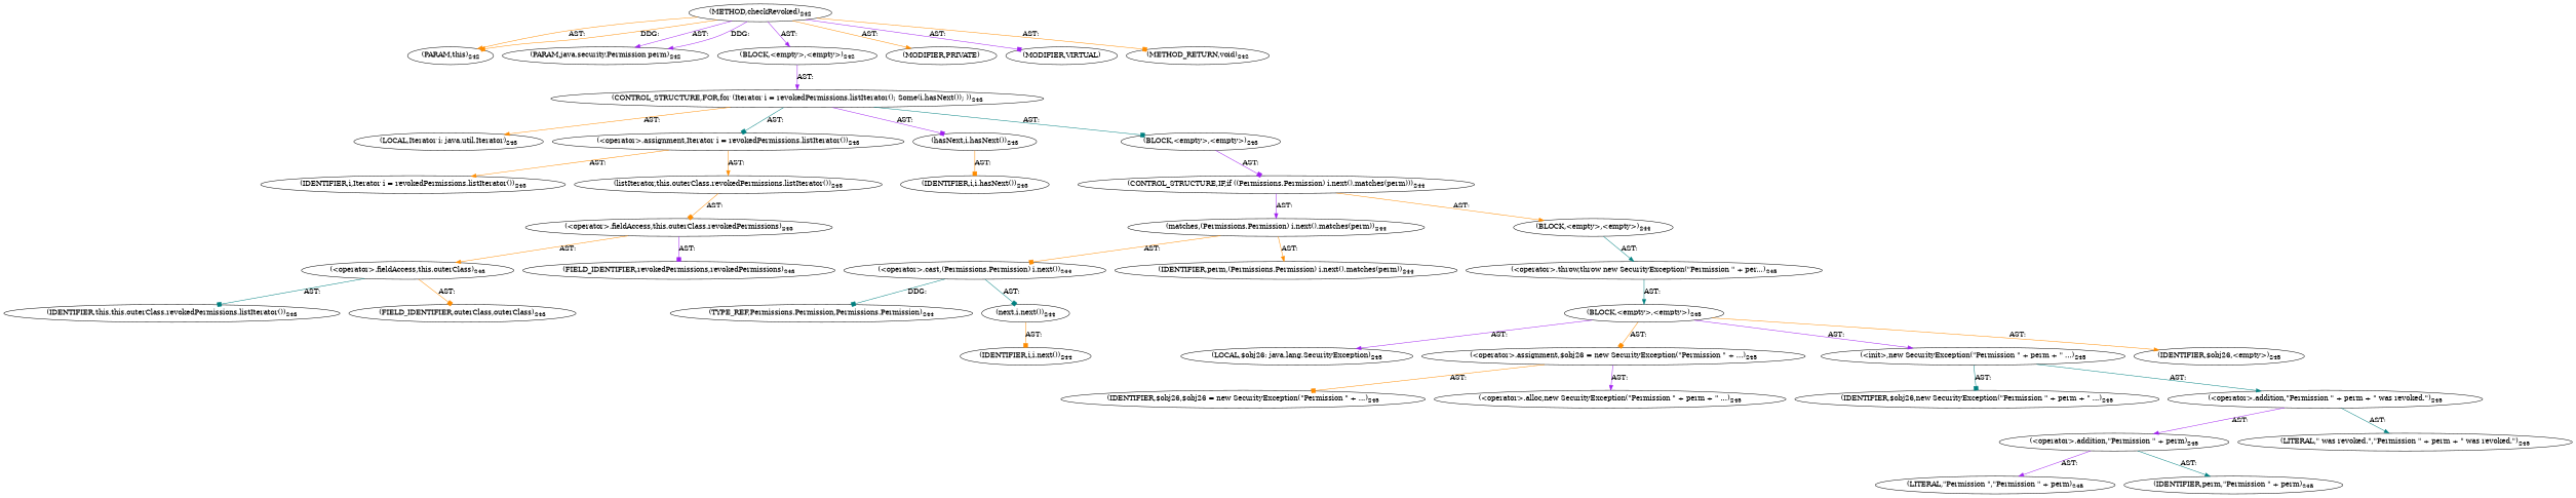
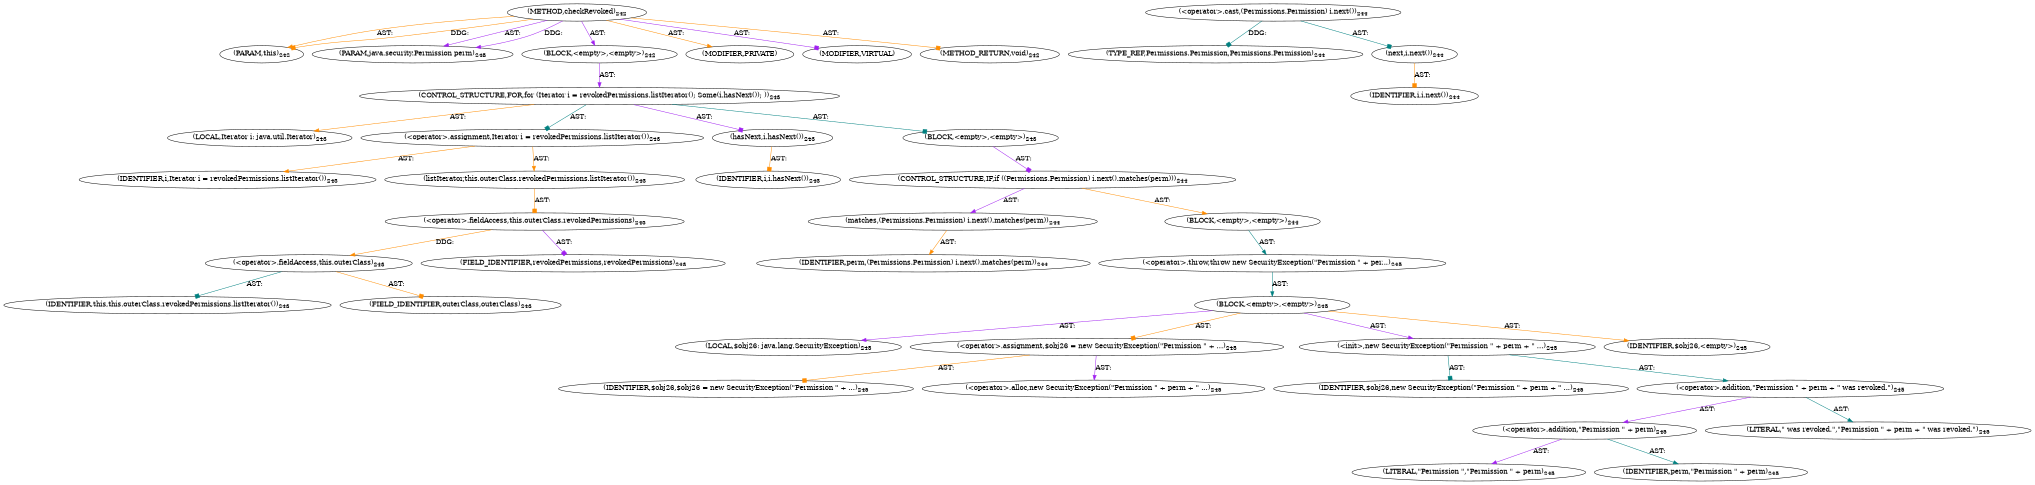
  digraph {
    edge [arrowhead=normal color=darkorange]
    n1 [label=<(METHOD,checkRevoked)<SUB>242</SUB>>]
    n2 [label=<(PARAM,this)<SUB>242</SUB>>]
-   n3 [label=<(PARAM,java.security.Permission perm)<SUB>242</SUB>>]
+   n3 [label=<(PARAM,java.security.Permission perm)<SUB>248</SUB>>]
    n4 [label=<(BLOCK,&lt;empty&gt;,&lt;empty&gt;)<SUB>242</SUB>>]
    n5 [label=<(MODIFIER,PRIVATE)>]
    n6 [label=<(MODIFIER,VIRTUAL)>]
    n7 [label=<(METHOD_RETURN,void)<SUB>242</SUB>>]
    n8 [label=<(CONTROL_STRUCTURE,FOR,for (Iterator i = revokedPermissions.listIterator(); Some(i.hasNext()); ))<SUB>243</SUB>>]
    n9 [label=<(LOCAL,Iterator i: java.util.Iterator)<SUB>243</SUB>>]
    n10 [label=<(&lt;operator&gt;.assignment,Iterator i = revokedPermissions.listIterator())<SUB>243</SUB>>]
    n11 [label=<(hasNext,i.hasNext())<SUB>243</SUB>>]
    n12 [label=<(BLOCK,&lt;empty&gt;,&lt;empty&gt;)<SUB>243</SUB>>]
    n13 [label=<(IDENTIFIER,i,Iterator i = revokedPermissions.listIterator())<SUB>243</SUB>>]
    n14 [label=<(listIterator,this.outerClass.revokedPermissions.listIterator())<SUB>243</SUB>>]
    n15 [label=<(IDENTIFIER,i,i.hasNext())<SUB>243</SUB>>]
    n16 [label=<(CONTROL_STRUCTURE,IF,if ((Permissions.Permission) i.next().matches(perm)))<SUB>244</SUB>>]
    n17 [label=<(&lt;operator&gt;.fieldAccess,this.outerClass.revokedPermissions)<SUB>243</SUB>>]
    n18 [label=<(&lt;operator&gt;.fieldAccess,this.outerClass)<SUB>243</SUB>>]
    n19 [label=<(FIELD_IDENTIFIER,revokedPermissions,revokedPermissions)<SUB>243</SUB>>]
    n20 [label=<(IDENTIFIER,this,this.outerClass.revokedPermissions.listIterator())<SUB>243</SUB>>]
    n21 [label=<(FIELD_IDENTIFIER,outerClass,outerClass)<SUB>243</SUB>>]
    n22 [label=<(matches,(Permissions.Permission) i.next().matches(perm))<SUB>244</SUB>>]
    n23 [label=<(BLOCK,&lt;empty&gt;,&lt;empty&gt;)<SUB>244</SUB>>]
    n24 [label=<(&lt;operator&gt;.cast,(Permissions.Permission) i.next())<SUB>244</SUB>>]
    n25 [label=<(IDENTIFIER,perm,(Permissions.Permission) i.next().matches(perm))<SUB>244</SUB>>]
    n26 [label=<(&lt;operator&gt;.throw,throw new SecurityException(&quot;Permission &quot; + per...)<SUB>245</SUB>>]
    n27 [label=<(TYPE_REF,Permissions.Permission,Permissions.Permission)<SUB>244</SUB>>]
    n28 [label=<(next,i.next())<SUB>244</SUB>>]
    n29 [label=<(IDENTIFIER,i,i.next())<SUB>244</SUB>>]
    n30 [label=<(BLOCK,&lt;empty&gt;,&lt;empty&gt;)<SUB>245</SUB>>]
    n31 [label=<(LOCAL,$obj26: java.lang.SecurityException)<SUB>245</SUB>>]
    n32 [label=<(&lt;operator&gt;.assignment,$obj26 = new SecurityException(&quot;Permission &quot; + ...)<SUB>245</SUB>>]
    n33 [label=<(&lt;init&gt;,new SecurityException(&quot;Permission &quot; + perm + &quot; ...)<SUB>245</SUB>>]
    n34 [label=<(IDENTIFIER,$obj26,&lt;empty&gt;)<SUB>245</SUB>>]
    n35 [label=<(IDENTIFIER,$obj26,$obj26 = new SecurityException(&quot;Permission &quot; + ...)<SUB>245</SUB>>]
    n36 [label=<(&lt;operator&gt;.alloc,new SecurityException(&quot;Permission &quot; + perm + &quot; ...)<SUB>245</SUB>>]
    n37 [label=<(IDENTIFIER,$obj26,new SecurityException(&quot;Permission &quot; + perm + &quot; ...)<SUB>245</SUB>>]
    n38 [label=<(&lt;operator&gt;.addition,&quot;Permission &quot; + perm + &quot; was revoked.&quot;)<SUB>245</SUB>>]
    n39 [label=<(&lt;operator&gt;.addition,&quot;Permission &quot; + perm)<SUB>245</SUB>>]
    n40 [label=<(LITERAL,&quot; was revoked.&quot;,&quot;Permission &quot; + perm + &quot; was revoked.&quot;)<SUB>245</SUB>>]
    n41 [label=<(LITERAL,&quot;Permission &quot;,&quot;Permission &quot; + perm)<SUB>245</SUB>>]
    n42 [label=<(IDENTIFIER,perm,&quot;Permission &quot; + perm)<SUB>245</SUB>>]
    n1 -> n2 [label="AST: "]
    n1 -> n2 [arrowhead=box label="DDG: "]
    n1 -> n3 [color=purple label="AST: "]
    n1 -> n3 [color=purple label="DDG: "]
    n1 -> n4 [color=purple label="AST: "]
    n1 -> n5 [label="AST: "]
    n1 -> n6 [arrowhead=box color=purple label="AST: "]
    n1 -> n7 [arrowhead=box label="AST: "]
    n4 -> n8 [color=purple label="AST: "]
    n8 -> n9 [label="AST: "]
    n8 -> n10 [arrowhead=box color=teal label="AST: "]
    n8 -> n11 [arrowhead=box color=purple label="AST: "]
    n8 -> n12 [arrowhead=box color=teal label="AST: "]
    n10 -> n13 [label="AST: "]
    n10 -> n14 [label="AST: "]
    n11 -> n15 [arrowhead=box label="AST: "]
    n12 -> n16 [arrowhead=box color=purple label="AST: "]
    n14 -> n17 [arrowhead=box label="AST: "]
    n16 -> n22 [color=purple label="AST: "]
    n16 -> n23 [label="AST: "]
-   n17 -> n18 [label="AST: "]
+   n17 -> n18 [label="DDG: "]
    n17 -> n19 [arrowhead=box color=purple label="AST: "]
    n18 -> n20 [arrowhead=box color=teal label="AST: "]
    n18 -> n21 [arrowhead=box label="AST: "]
-   n22 -> n24 [arrowhead=box label="AST: "]
    n22 -> n25 [label="AST: "]
    n23 -> n26 [color=teal label="AST: "]
    n24 -> n27 [arrowhead=box color=teal label="DDG: "]
    n24 -> n28 [arrowhead=box color=teal label="AST: "]
    n26 -> n30 [color=teal label="AST: "]
    n28 -> n29 [arrowhead=box label="AST: "]
    n30 -> n31 [color=purple label="AST: "]
    n30 -> n32 [arrowhead=box label="AST: "]
    n30 -> n33 [color=purple label="AST: "]
    n30 -> n34 [label="AST: "]
    n32 -> n35 [arrowhead=box label="AST: "]
    n32 -> n36 [color=purple label="AST: "]
    n33 -> n37 [arrowhead=box color=teal label="AST: "]
    n33 -> n38 [color=teal label="AST: "]
    n38 -> n39 [color=purple label="AST: "]
    n38 -> n40 [color=teal label="AST: "]
    n39 -> n41 [color=purple label="AST: "]
    n39 -> n42 [color=teal label="AST: "]
  }
